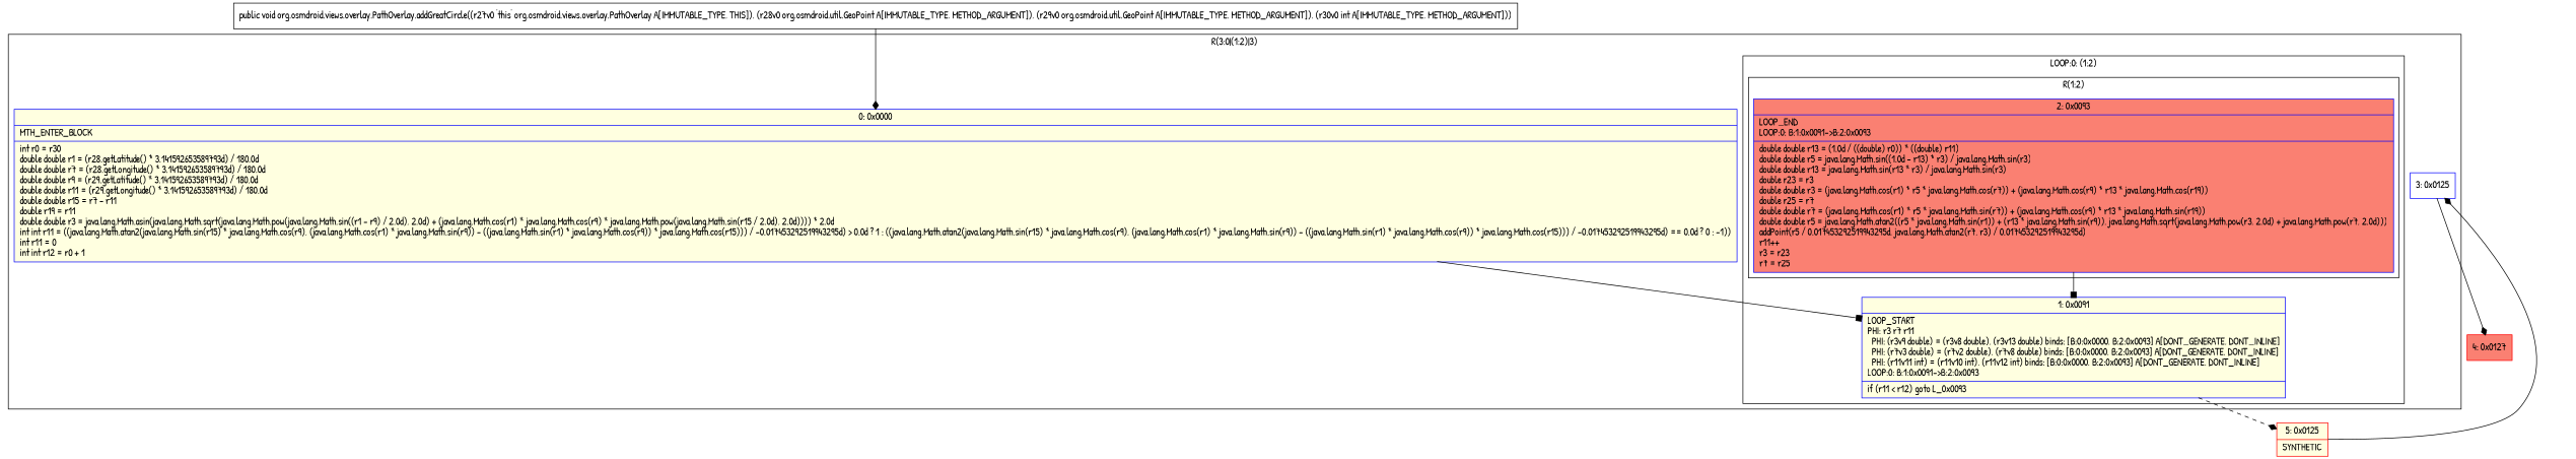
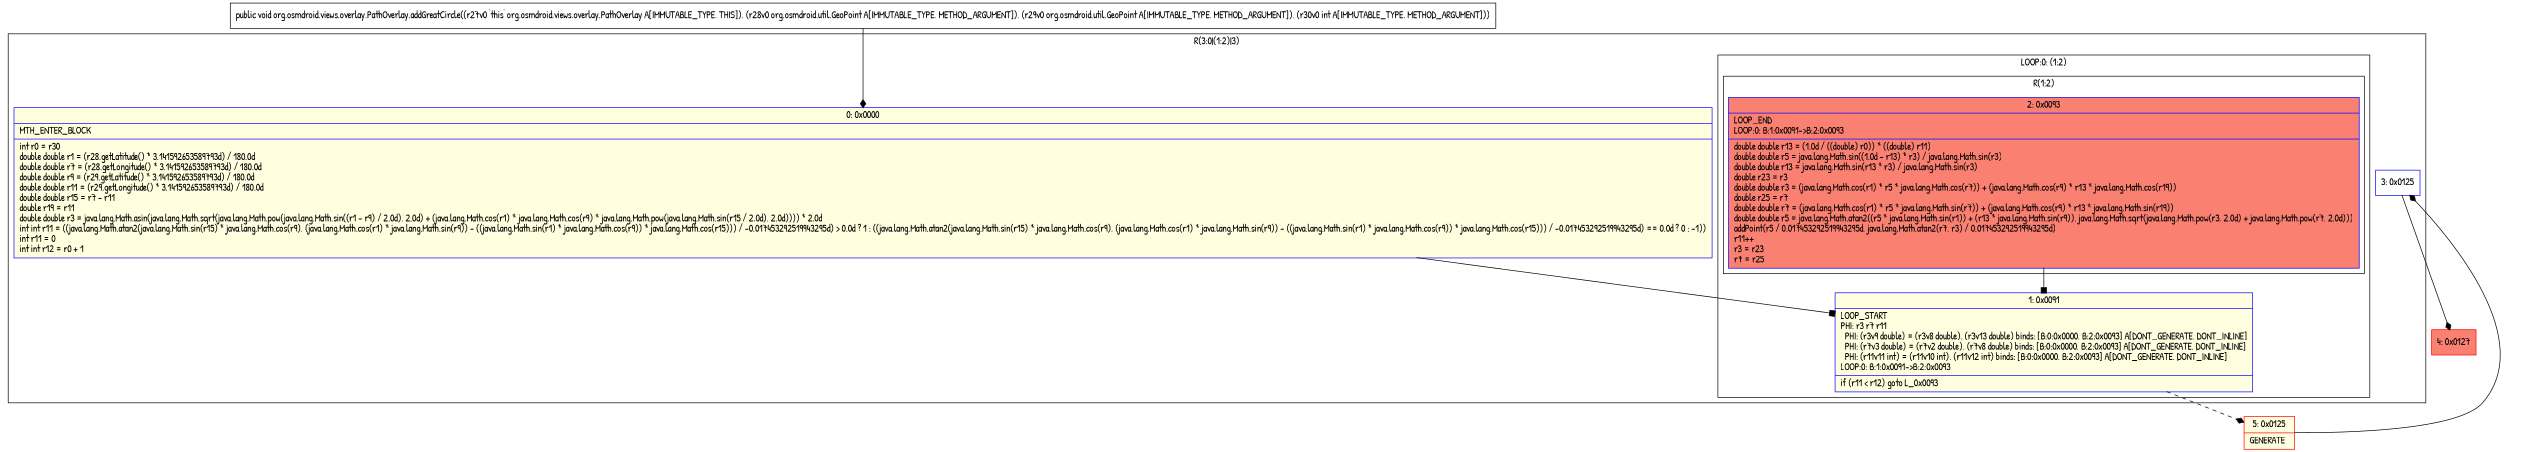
  digraph {
    fontname="Patrick Hand"
    node [color=blue fillcolor=lightyellow fontname="Patrick Hand" shape=record style=filled]
    edge [arrowhead=diamond fontname="Patrick Hand"]
    n1 [fillcolor=salmon label="{2\:\ 0x0093|LOOP_END\lLOOP:0: B:1:0x0091\-\>B:2:0x0093\l|double double r13 = (1.0d \/ ((double) r0)) * ((double) r11)\ldouble double r5 = java.lang.Math.sin((1.0d \- r13) * r3) \/ java.lang.Math.sin(r3)\ldouble double r13 = java.lang.Math.sin(r13 * r3) \/ java.lang.Math.sin(r3)\ldouble r23 = r3\ldouble double r3 = (java.lang.Math.cos(r1) * r5 * java.lang.Math.cos(r7)) + (java.lang.Math.cos(r9) * r13 * java.lang.Math.cos(r19))\ldouble r25 = r7\ldouble double r7 = (java.lang.Math.cos(r1) * r5 * java.lang.Math.sin(r7)) + (java.lang.Math.cos(r9) * r13 * java.lang.Math.sin(r19))\ldouble double r5 = java.lang.Math.atan2((r5 * java.lang.Math.sin(r1)) + (r13 * java.lang.Math.sin(r9)), java.lang.Math.sqrt(java.lang.Math.pow(r3, 2.0d) + java.lang.Math.pow(r7, 2.0d)))\laddPoint(r5 \/ 0.017453292519943295d, java.lang.Math.atan2(r7, r3) \/ 0.017453292519943295d)\lr11++\lr3 = r23\lr7 = r25\l}"]
    n2 [label="{1\:\ 0x0091|LOOP_START\lPHI: r3 r7 r11 \l  PHI: (r3v9 double) = (r3v8 double), (r3v13 double) binds: [B:0:0x0000, B:2:0x0093] A[DONT_GENERATE, DONT_INLINE]\l  PHI: (r7v3 double) = (r7v2 double), (r7v8 double) binds: [B:0:0x0000, B:2:0x0093] A[DONT_GENERATE, DONT_INLINE]\l  PHI: (r11v11 int) = (r11v10 int), (r11v12 int) binds: [B:0:0x0000, B:2:0x0093] A[DONT_GENERATE, DONT_INLINE]\lLOOP:0: B:1:0x0091\-\>B:2:0x0093\l|if (r11 \< r12) goto L_0x0093\l}"]
    n3 [label="{0\:\ 0x0000|MTH_ENTER_BLOCK\l|int r0 = r30\ldouble double r1 = (r28.getLatitude() * 3.141592653589793d) \/ 180.0d\ldouble double r7 = (r28.getLongitude() * 3.141592653589793d) \/ 180.0d\ldouble double r9 = (r29.getLatitude() * 3.141592653589793d) \/ 180.0d\ldouble double r11 = (r29.getLongitude() * 3.141592653589793d) \/ 180.0d\ldouble double r15 = r7 \- r11\ldouble r19 = r11\ldouble double r3 = java.lang.Math.asin(java.lang.Math.sqrt(java.lang.Math.pow(java.lang.Math.sin((r1 \- r9) \/ 2.0d), 2.0d) + (java.lang.Math.cos(r1) * java.lang.Math.cos(r9) * java.lang.Math.pow(java.lang.Math.sin(r15 \/ 2.0d), 2.0d)))) * 2.0d\lint int r11 = ((java.lang.Math.atan2(java.lang.Math.sin(r15) * java.lang.Math.cos(r9), (java.lang.Math.cos(r1) * java.lang.Math.sin(r9)) \- ((java.lang.Math.sin(r1) * java.lang.Math.cos(r9)) * java.lang.Math.cos(r15))) \/ \-0.017453292519943295d) \> 0.0d ? 1 : ((java.lang.Math.atan2(java.lang.Math.sin(r15) * java.lang.Math.cos(r9), (java.lang.Math.cos(r1) * java.lang.Math.sin(r9)) \- ((java.lang.Math.sin(r1) * java.lang.Math.cos(r9)) * java.lang.Math.cos(r15))) \/ \-0.017453292519943295d) == 0.0d ? 0 : \-1))\lint r11 = 0\lint int r12 = r0 + 1\l}"]
    n4 [fillcolor=white label="{3\:\ 0x0125}"]
-   n5 [color=red label="{5\:\ 0x0125|SYNTHETIC\l}"]
+   n5 [color=red label="{5\:\ 0x0125|GENERATE\l}"]
    n6 [color=red fillcolor=salmon label="{4\:\ 0x0127}"]
    n7 [fillcolor=white label="{public void org.osmdroid.views.overlay.PathOverlay.addGreatCircle((r27v0 'this' org.osmdroid.views.overlay.PathOverlay A[IMMUTABLE_TYPE, THIS]), (r28v0 org.osmdroid.util.GeoPoint A[IMMUTABLE_TYPE, METHOD_ARGUMENT]), (r29v0 org.osmdroid.util.GeoPoint A[IMMUTABLE_TYPE, METHOD_ARGUMENT]), (r30v0 int A[IMMUTABLE_TYPE, METHOD_ARGUMENT])) }" color=""]
    subgraph cluster_1 {
      label="R(3:0|(1:2)|3)"
      n3
      n4
      subgraph cluster_2 {
        label="LOOP:0: (1:2)"
        n2
        subgraph cluster_3 {
          label="R(1:2)"
          n1
        }
      }
    }
    n1 -> n2 [arrowhead=box]
    n2 -> n5 [style=dashed]
    n3 -> n2 [arrowhead=box]
    n4 -> n6
    n5 -> n4
    n7 -> n3
  }
